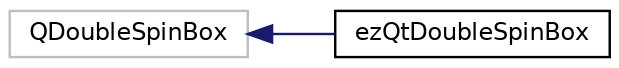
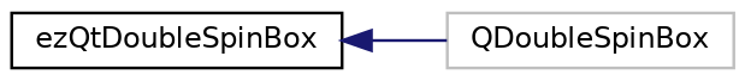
  digraph {
    rankdir=LR
    node [fillcolor=white fontname=Helvetica fontsize=10 shape=record style=filled]
    n1 [color=grey75 height=0.2 label=QDoubleSpinBox width=0.4]
    n2 [color=black height=0.2 label=ezQtDoubleSpinBox width=0.4]
-   n1 -> n2 [color=midnightblue dir=back fontname=Helvetica fontsize=10 labelfontname=Helvetica labelfontsize=10 style=solid]
+   n2 -> n1 [color=midnightblue dir=back fontname=Helvetica fontsize=10 labelfontname=Helvetica labelfontsize=10 style=solid]
  }
